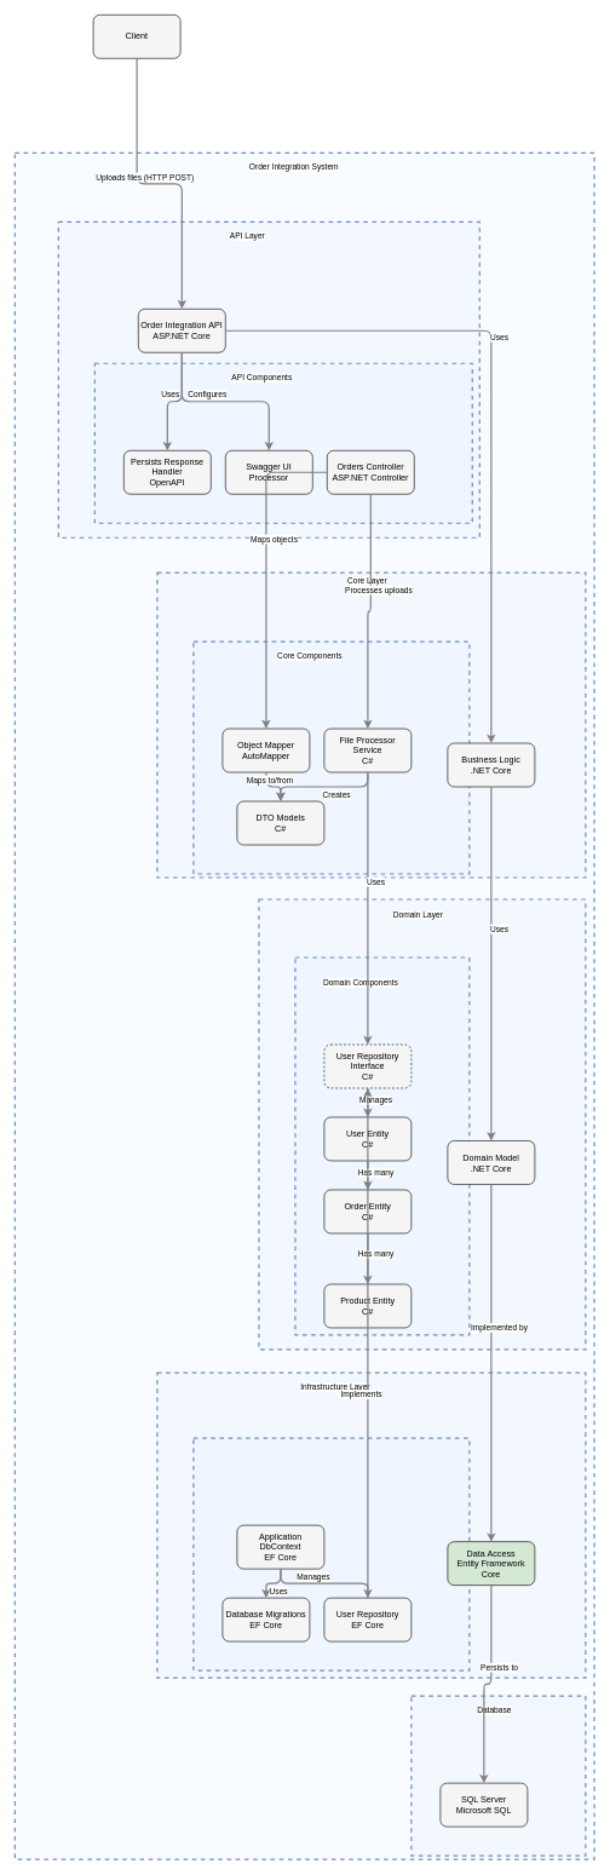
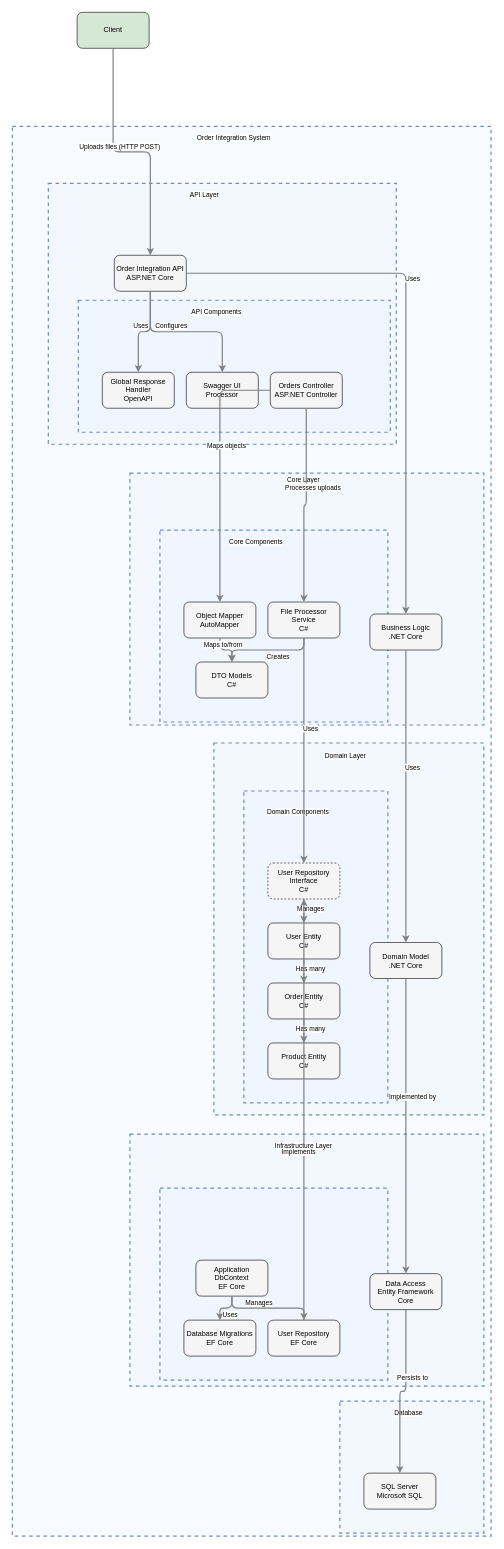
  <mxCell id="0" />
  <mxCell id="1" parent="0" />
  <mxCell id="2" value="" style="html=1;whiteSpace=wrap;container=1;fillColor=#dae8fc;strokeColor=#6c8ebf;dashed=1;fillOpacity=20;strokeWidth=2;containerType=none;recursiveResize=0;movable=1;resizable=1;autosize=0;dropTarget=0" parent="1" vertex="1"><mxGeometry x="20" y="210" width="798" height="2350" as="geometry" /></mxCell>
  <mxCell id="3" value="" style="html=1;whiteSpace=wrap;container=1;fillColor=#dae8fc;strokeColor=#6c8ebf;dashed=1;fillOpacity=20;strokeWidth=2;containerType=none;recursiveResize=0;movable=1;resizable=1;autosize=0;dropTarget=0" parent="2" vertex="1"><mxGeometry x="546" y="2125" width="240" height="220" as="geometry" /></mxCell>
  <mxCell id="4" value="SQL Server&lt;br&gt;Microsoft SQL" style="rounded=1;whiteSpace=wrap;html=1;fillColor=#f5f5f5" parent="3" vertex="1"><mxGeometry x="40" y="120" width="120" height="60" as="geometry" /></mxCell>
  <mxCell id="5" value="Database" style="edgeLabel;html=1;align=center;verticalAlign=middle;resizable=0;labelBackgroundColor=white;spacing=5" parent="2" vertex="1"><mxGeometry x="578" y="2133" width="164" height="24" as="geometry" /></mxCell>
  <mxCell id="6" value="" style="html=1;whiteSpace=wrap;container=1;fillColor=#dae8fc;strokeColor=#6c8ebf;dashed=1;fillOpacity=20;strokeWidth=2;containerType=none;recursiveResize=0;movable=1;resizable=1;autosize=0;dropTarget=0" parent="2" vertex="1"><mxGeometry x="196" y="1680" width="590" height="420" as="geometry" /></mxCell>
  <mxCell id="7" value="" style="html=1;whiteSpace=wrap;container=1;fillColor=#dae8fc;strokeColor=#6c8ebf;dashed=1;fillOpacity=20;strokeWidth=2;containerType=none;recursiveResize=0;movable=1;resizable=1;autosize=0;dropTarget=0" parent="6" vertex="1"><mxGeometry x="50" y="90" width="380" height="320" as="geometry" /></mxCell>
  <mxCell id="8" value="Application DbContext&lt;br&gt;EF Core" style="rounded=1;whiteSpace=wrap;html=1;fillColor=#f5f5f5" parent="7" vertex="1"><mxGeometry x="60" y="120" width="120" height="60" as="geometry" /></mxCell>
  <mxCell id="9" value="User Repository&lt;br&gt;EF Core" style="rounded=1;whiteSpace=wrap;html=1;fillColor=#f5f5f5" parent="7" vertex="1"><mxGeometry x="180" y="220" width="120" height="60" as="geometry" /></mxCell>
  <mxCell id="10" value="Database Migrations&lt;br&gt;EF Core" style="rounded=1;whiteSpace=wrap;html=1;fillColor=#f5f5f5" parent="7" vertex="1"><mxGeometry x="40" y="220" width="120" height="60" as="geometry" /></mxCell>
- <mxCell id="11" value="Data Access&lt;br&gt;Entity Framework Core" style="rounded=1;whiteSpace=wrap;html=1;fillColor=#d5e8d4;" parent="6" vertex="1"><mxGeometry x="400" y="232.5" width="120" height="60" as="geometry" /></mxCell>
- <mxCell id="12" value="Infrastructure Layer" style="edgeLabel;html=1;align=center;verticalAlign=middle;resizable=0;labelBackgroundColor=white;spacing=5" parent="2" vertex="1"><mxGeometry x="228" y="1688" width="425" height="24" as="geometry" /></mxCell>
+ <mxCell id="11" value="Data Access&lt;br&gt;Entity Framework Core" style="rounded=1;whiteSpace=wrap;html=1;fillColor=#f5f5f5" parent="6" vertex="1"><mxGeometry x="400" y="232.5" width="120" height="60" as="geometry" /></mxCell>
+ <mxCell id="12" value="Infrastructure Layer" style="edgeLabel;html=1;align=center;verticalAlign=middle;resizable=0;labelBackgroundColor=white;spacing=5" parent="2" vertex="1"><mxGeometry x="228" y="1688" width="514" height="24" as="geometry" /></mxCell>
  <mxCell id="13" value="" style="html=1;whiteSpace=wrap;container=1;fillColor=#dae8fc;strokeColor=#6c8ebf;dashed=1;fillOpacity=20;strokeWidth=2;containerType=none;recursiveResize=0;movable=1;resizable=1;autosize=0;dropTarget=0" parent="2" vertex="1"><mxGeometry x="336" y="1028" width="450" height="620" as="geometry" /></mxCell>
  <mxCell id="14" value="" style="html=1;whiteSpace=wrap;container=1;fillColor=#dae8fc;strokeColor=#6c8ebf;dashed=1;fillOpacity=20;strokeWidth=2;containerType=none;recursiveResize=0;movable=1;resizable=1;autosize=0;dropTarget=0" parent="13" vertex="1"><mxGeometry x="50" y="80" width="240" height="520" as="geometry" /></mxCell>
  <mxCell id="15" value="User Entity&lt;br&gt;C#" style="rounded=1;whiteSpace=wrap;html=1;fillColor=#f5f5f5" parent="14" vertex="1"><mxGeometry x="40" y="220" width="120" height="60" as="geometry" /></mxCell>
  <mxCell id="16" value="Order Entity&lt;br&gt;C#" style="rounded=1;whiteSpace=wrap;html=1;fillColor=#f5f5f5" parent="14" vertex="1"><mxGeometry x="40" y="320" width="120" height="60" as="geometry" /></mxCell>
- <mxCell id="17" value="Product Entity&lt;br&gt;C#" style="rounded=1;whiteSpace=wrap;html=1;fillColor=#f5f5f5" parent="14" vertex="1"><mxGeometry x="40" y="450" width="120" height="60" as="geometry" /></mxCell>
+ <mxCell id="17" value="Product Entity&lt;br&gt;C#" style="rounded=1;whiteSpace=wrap;html=1;fillColor=#f5f5f5" parent="14" vertex="1"><mxGeometry x="40" y="420" width="120" height="60" as="geometry" /></mxCell>
  <mxCell id="18" value="User Repository Interface&lt;br&gt;C#" style="rounded=1;whiteSpace=wrap;html=1;fillColor=#f5f5f5;dashed=1;" parent="14" vertex="1"><mxGeometry x="40" y="120" width="120" height="60" as="geometry" /></mxCell>
  <mxCell id="19" value="Domain Components" style="edgeLabel;html=1;align=center;verticalAlign=middle;resizable=0;labelBackgroundColor=white;spacing=5" parent="13" vertex="1"><mxGeometry x="58" y="103" width="164" height="24" as="geometry" /></mxCell>
  <mxCell id="20" value="Domain Model&lt;br&gt;.NET Core" style="rounded=1;whiteSpace=wrap;html=1;fillColor=#f5f5f5" parent="13" vertex="1"><mxGeometry x="260" y="332.5" width="120" height="60" as="geometry" /></mxCell>
  <mxCell id="21" value="Domain Layer" style="edgeLabel;html=1;align=center;verticalAlign=middle;resizable=0;labelBackgroundColor=white;spacing=5" parent="2" vertex="1"><mxGeometry x="368" y="1038" width="374" height="24" as="geometry" /></mxCell>
  <mxCell id="22" value="" style="html=1;whiteSpace=wrap;container=1;fillColor=#dae8fc;strokeColor=#6c8ebf;dashed=1;fillOpacity=20;strokeWidth=2;containerType=none;recursiveResize=0;movable=1;resizable=1;autosize=0;dropTarget=0" parent="2" vertex="1"><mxGeometry x="196" y="578" width="590" height="420" as="geometry" /></mxCell>
  <mxCell id="23" value="" style="html=1;whiteSpace=wrap;container=1;fillColor=#dae8fc;strokeColor=#6c8ebf;dashed=1;fillOpacity=20;strokeWidth=2;containerType=none;recursiveResize=0;movable=1;resizable=1;autosize=0;dropTarget=0" parent="22" vertex="1"><mxGeometry x="50" y="95" width="380" height="320" as="geometry" /></mxCell>
  <mxCell id="24" value="File Processor Service&lt;br&gt;C#" style="rounded=1;whiteSpace=wrap;html=1;fillColor=#f5f5f5" parent="23" vertex="1"><mxGeometry x="180" y="120" width="120" height="60" as="geometry" /></mxCell>
  <mxCell id="25" value="Object Mapper&lt;br&gt;AutoMapper" style="rounded=1;whiteSpace=wrap;html=1;fillColor=#f5f5f5" parent="23" vertex="1"><mxGeometry x="40" y="120" width="120" height="60" as="geometry" /></mxCell>
  <mxCell id="26" value="DTO Models&lt;br&gt;C#" style="rounded=1;whiteSpace=wrap;html=1;fillColor=#f5f5f5" parent="23" vertex="1"><mxGeometry x="60" y="220" width="120" height="60" as="geometry" /></mxCell>
  <mxCell id="27" value="Core Components" style="edgeLabel;html=1;align=center;verticalAlign=middle;resizable=0;labelBackgroundColor=white;spacing=5" parent="22" vertex="1"><mxGeometry x="58" y="103" width="304" height="24" as="geometry" /></mxCell>
  <mxCell id="28" value="Business Logic&lt;br&gt;.NET Core" style="rounded=1;whiteSpace=wrap;html=1;fillColor=#f5f5f5" parent="22" vertex="1"><mxGeometry x="400" y="235" width="120" height="60" as="geometry" /></mxCell>
  <mxCell id="29" value="Core Layer" style="edgeLabel;html=1;align=center;verticalAlign=middle;resizable=0;labelBackgroundColor=white;spacing=5" parent="2" vertex="1"><mxGeometry x="228" y="578" width="514" height="24" as="geometry" /></mxCell>
  <mxCell id="30" value="" style="html=1;whiteSpace=wrap;container=1;fillColor=#dae8fc;strokeColor=#6c8ebf;dashed=1;fillOpacity=20;strokeWidth=2;containerType=none;recursiveResize=0;movable=1;resizable=1;autosize=0;dropTarget=0" parent="2" vertex="1"><mxGeometry x="60" y="95" width="580" height="435" as="geometry" /></mxCell>
  <mxCell id="31" value="" style="html=1;whiteSpace=wrap;container=1;fillColor=#dae8fc;strokeColor=#6c8ebf;dashed=1;fillOpacity=20;strokeWidth=2;containerType=none;recursiveResize=0;movable=1;resizable=1;autosize=0;dropTarget=0" parent="30" vertex="1"><mxGeometry x="50" y="195" width="520" height="220" as="geometry" /></mxCell>
  <mxCell id="32" value="Orders Controller&lt;br&gt;ASP.NET Controller" style="rounded=1;whiteSpace=wrap;html=1;fillColor=#f5f5f5" parent="31" vertex="1"><mxGeometry x="320" y="120" width="120" height="60" as="geometry" /></mxCell>
  <mxCell id="33" value="Swagger UI&lt;br&gt;Processor" style="rounded=1;whiteSpace=wrap;html=1;fillColor=#f5f5f5" parent="31" vertex="1"><mxGeometry x="180" y="120" width="120" height="60" as="geometry" /></mxCell>
- <mxCell id="34" value="Persists Response Handler&lt;br&gt;OpenAPI" style="rounded=1;whiteSpace=wrap;html=1;fillColor=#f5f5f5" parent="31" vertex="1"><mxGeometry x="40" y="120" width="120" height="60" as="geometry" /></mxCell>
+ <mxCell id="34" value="Global Response Handler&lt;br&gt;OpenAPI" style="rounded=1;whiteSpace=wrap;html=1;fillColor=#f5f5f5" parent="31" vertex="1"><mxGeometry x="40" y="120" width="120" height="60" as="geometry" /></mxCell>
  <mxCell id="35" value="API Components" style="edgeLabel;html=1;align=center;verticalAlign=middle;resizable=0;labelBackgroundColor=white;spacing=5" parent="30" vertex="1"><mxGeometry x="58" y="203" width="444" height="24" as="geometry" /></mxCell>
  <mxCell id="36" value="Order Integration API&lt;br&gt;ASP.NET Core" style="rounded=1;whiteSpace=wrap;html=1;fillColor=#f5f5f5" parent="30" vertex="1"><mxGeometry x="110" y="120" width="120" height="60" as="geometry" /></mxCell>
  <mxCell id="37" value="API Layer" style="edgeLabel;html=1;align=center;verticalAlign=middle;resizable=0;labelBackgroundColor=white;spacing=5" parent="2" vertex="1"><mxGeometry x="68" y="103" width="504" height="24" as="geometry" /></mxCell>
- <mxCell id="38" value="Order Integration System" style="edgeLabel;html=1;align=center;verticalAlign=middle;resizable=0;labelBackgroundColor=white;spacing=5" parent="1" vertex="1"><mxGeometry x="43" y="218" width="722" height="24" as="geometry" /></mxCell>
- <mxCell id="39" value="Client" style="rounded=1;whiteSpace=wrap;html=1;fillColor=#f5f5f5" parent="1" vertex="1"><mxGeometry x="128" y="20" width="120" height="60" as="geometry" /></mxCell>
+ <mxCell id="38" value="Order Integration System" style="edgeLabel;html=1;align=center;verticalAlign=middle;resizable=0;labelBackgroundColor=white;spacing=5" parent="1" vertex="1"><mxGeometry x="28" y="218" width="722" height="24" as="geometry" /></mxCell>
+ <mxCell id="39" value="Client" style="rounded=1;whiteSpace=wrap;html=1;fillColor=#d5e8d4;" parent="1" vertex="1"><mxGeometry x="128" y="20" width="120" height="60" as="geometry" /></mxCell>
  <mxCell id="40" style="edgeStyle=orthogonalEdgeStyle;rounded=1;orthogonalLoop=1;jettySize=auto;html=1;strokeColor=#808080;strokeWidth=2;jumpStyle=arc;jumpSize=10;spacing=15;labelBackgroundColor=white;labelBorderColor=none" parent="1" source="39" target="36" edge="1"><mxGeometry relative="1" as="geometry" /></mxCell>
  <mxCell id="41" value="Uploads files (HTTP POST)" style="edgeLabel;html=1;align=center;verticalAlign=middle;resizable=0;points=[];" parent="40" vertex="1" connectable="0"><mxGeometry x="-0.2" y="10" relative="1" as="geometry"><mxPoint as="offset" /></mxGeometry></mxCell>
  <mxCell id="42" style="edgeStyle=orthogonalEdgeStyle;rounded=1;orthogonalLoop=1;jettySize=auto;html=1;strokeColor=#808080;strokeWidth=2;jumpStyle=arc;jumpSize=10;spacing=15;labelBackgroundColor=white;labelBorderColor=none" parent="1" source="36" target="28" edge="1"><mxGeometry relative="1" as="geometry" /></mxCell>
  <mxCell id="43" value="Uses" style="edgeLabel;html=1;align=center;verticalAlign=middle;resizable=0;points=[];" parent="42" vertex="1" connectable="0"><mxGeometry x="-0.2" y="10" relative="1" as="geometry"><mxPoint as="offset" /></mxGeometry></mxCell>
  <mxCell id="44" style="edgeStyle=orthogonalEdgeStyle;rounded=1;orthogonalLoop=1;jettySize=auto;html=1;strokeColor=#808080;strokeWidth=2;jumpStyle=arc;jumpSize=10;spacing=15;labelBackgroundColor=white;labelBorderColor=none" parent="1" source="32" target="24" edge="1"><mxGeometry relative="1" as="geometry" /></mxCell>
  <mxCell id="45" value="Processes uploads" style="edgeLabel;html=1;align=center;verticalAlign=middle;resizable=0;points=[];" parent="44" vertex="1" connectable="0"><mxGeometry x="-0.2" y="10" relative="1" as="geometry"><mxPoint as="offset" /></mxGeometry></mxCell>
  <mxCell id="46" style="edgeStyle=orthogonalEdgeStyle;rounded=1;orthogonalLoop=1;jettySize=auto;html=1;strokeColor=#808080;strokeWidth=2;jumpStyle=arc;jumpSize=10;spacing=15;labelBackgroundColor=white;labelBorderColor=none" parent="1" source="32" target="25" edge="1"><mxGeometry relative="1" as="geometry" /></mxCell>
  <mxCell id="47" value="Maps objects" style="edgeLabel;html=1;align=center;verticalAlign=middle;resizable=0;points=[];" parent="46" vertex="1" connectable="0"><mxGeometry x="-0.2" y="10" relative="1" as="geometry"><mxPoint as="offset" /></mxGeometry></mxCell>
  <mxCell id="48" style="edgeStyle=orthogonalEdgeStyle;rounded=1;orthogonalLoop=1;jettySize=auto;html=1;strokeColor=#808080;strokeWidth=2;jumpStyle=arc;jumpSize=10;spacing=15;labelBackgroundColor=white;labelBorderColor=none" parent="1" source="36" target="33" edge="1"><mxGeometry relative="1" as="geometry" /></mxCell>
  <mxCell id="49" value="Configures" style="edgeLabel;html=1;align=center;verticalAlign=middle;resizable=0;points=[];" parent="48" vertex="1" connectable="0"><mxGeometry x="-0.2" y="10" relative="1" as="geometry"><mxPoint as="offset" /></mxGeometry></mxCell>
  <mxCell id="50" style="edgeStyle=orthogonalEdgeStyle;rounded=1;orthogonalLoop=1;jettySize=auto;html=1;strokeColor=#808080;strokeWidth=2;jumpStyle=arc;jumpSize=10;spacing=15;labelBackgroundColor=white;labelBorderColor=none" parent="1" source="36" target="34" edge="1"><mxGeometry relative="1" as="geometry" /></mxCell>
  <mxCell id="51" value="Uses" style="edgeLabel;html=1;align=center;verticalAlign=middle;resizable=0;points=[];" parent="50" vertex="1" connectable="0"><mxGeometry x="-0.2" y="10" relative="1" as="geometry"><mxPoint x="-27" y="-5" as="offset" /></mxGeometry></mxCell>
  <mxCell id="52" style="edgeStyle=orthogonalEdgeStyle;rounded=1;orthogonalLoop=1;jettySize=auto;html=1;strokeColor=#808080;strokeWidth=2;jumpStyle=arc;jumpSize=10;spacing=15;labelBackgroundColor=white;labelBorderColor=none" parent="1" source="24" target="18" edge="1"><mxGeometry relative="1" as="geometry" /></mxCell>
  <mxCell id="53" value="Uses" style="edgeLabel;html=1;align=center;verticalAlign=middle;resizable=0;points=[];" parent="52" vertex="1" connectable="0"><mxGeometry x="-0.2" y="10" relative="1" as="geometry"><mxPoint as="offset" /></mxGeometry></mxCell>
  <mxCell id="54" style="edgeStyle=orthogonalEdgeStyle;rounded=1;orthogonalLoop=1;jettySize=auto;html=1;strokeColor=#808080;strokeWidth=2;jumpStyle=arc;jumpSize=10;spacing=15;labelBackgroundColor=white;labelBorderColor=none" parent="1" source="24" target="26" edge="1"><mxGeometry relative="1" as="geometry" /></mxCell>
  <mxCell id="55" value="Creates" style="edgeLabel;html=1;align=center;verticalAlign=middle;resizable=0;points=[];" parent="54" vertex="1" connectable="0"><mxGeometry x="-0.2" y="10" relative="1" as="geometry"><mxPoint as="offset" /></mxGeometry></mxCell>
  <mxCell id="56" style="edgeStyle=orthogonalEdgeStyle;rounded=1;orthogonalLoop=1;jettySize=auto;html=1;strokeColor=#808080;strokeWidth=2;jumpStyle=arc;jumpSize=10;spacing=15;labelBackgroundColor=white;labelBorderColor=none" parent="1" source="25" target="26" edge="1"><mxGeometry relative="1" as="geometry" /></mxCell>
  <mxCell id="57" value="Maps to/from" style="edgeLabel;html=1;align=center;verticalAlign=middle;resizable=0;points=[];" parent="56" vertex="1" connectable="0"><mxGeometry x="-0.2" y="10" relative="1" as="geometry"><mxPoint as="offset" /></mxGeometry></mxCell>
  <mxCell id="58" style="edgeStyle=orthogonalEdgeStyle;rounded=1;orthogonalLoop=1;jettySize=auto;html=1;strokeColor=#808080;strokeWidth=2;jumpStyle=arc;jumpSize=10;spacing=15;labelBackgroundColor=white;labelBorderColor=none" parent="1" source="28" target="20" edge="1"><mxGeometry relative="1" as="geometry" /></mxCell>
  <mxCell id="59" value="Uses" style="edgeLabel;html=1;align=center;verticalAlign=middle;resizable=0;points=[];" parent="58" vertex="1" connectable="0"><mxGeometry x="-0.2" y="10" relative="1" as="geometry"><mxPoint as="offset" /></mxGeometry></mxCell>
  <mxCell id="60" style="edgeStyle=orthogonalEdgeStyle;rounded=1;orthogonalLoop=1;jettySize=auto;html=1;strokeColor=#808080;strokeWidth=2;jumpStyle=arc;jumpSize=10;spacing=15;labelBackgroundColor=white;labelBorderColor=none" parent="1" source="15" target="16" edge="1"><mxGeometry relative="1" as="geometry" /></mxCell>
  <mxCell id="61" value="Has many" style="edgeLabel;html=1;align=center;verticalAlign=middle;resizable=0;points=[];" parent="60" vertex="1" connectable="0"><mxGeometry x="-0.2" y="10" relative="1" as="geometry"><mxPoint as="offset" /></mxGeometry></mxCell>
  <mxCell id="62" style="edgeStyle=orthogonalEdgeStyle;rounded=1;orthogonalLoop=1;jettySize=auto;html=1;strokeColor=#808080;strokeWidth=2;jumpStyle=arc;jumpSize=10;spacing=15;labelBackgroundColor=white;labelBorderColor=none" parent="1" source="16" target="17" edge="1"><mxGeometry relative="1" as="geometry" /></mxCell>
  <mxCell id="63" value="Has many" style="edgeLabel;html=1;align=center;verticalAlign=middle;resizable=0;points=[];" parent="62" vertex="1" connectable="0"><mxGeometry x="-0.2" y="10" relative="1" as="geometry"><mxPoint as="offset" /></mxGeometry></mxCell>
  <mxCell id="64" style="edgeStyle=orthogonalEdgeStyle;rounded=1;orthogonalLoop=1;jettySize=auto;html=1;strokeColor=#808080;strokeWidth=2;jumpStyle=arc;jumpSize=10;spacing=15;labelBackgroundColor=white;labelBorderColor=none" parent="1" source="18" target="15" edge="1"><mxGeometry relative="1" as="geometry" /></mxCell>
  <mxCell id="65" value="Manages" style="edgeLabel;html=1;align=center;verticalAlign=middle;resizable=0;points=[];" parent="64" vertex="1" connectable="0"><mxGeometry x="-0.2" y="10" relative="1" as="geometry"><mxPoint as="offset" /></mxGeometry></mxCell>
  <mxCell id="66" style="edgeStyle=orthogonalEdgeStyle;rounded=1;orthogonalLoop=1;jettySize=auto;html=1;strokeColor=#808080;strokeWidth=2;jumpStyle=arc;jumpSize=10;spacing=15;labelBackgroundColor=white;labelBorderColor=none" parent="1" source="20" target="11" edge="1"><mxGeometry relative="1" as="geometry" /></mxCell>
  <mxCell id="67" value="Implemented by" style="edgeLabel;html=1;align=center;verticalAlign=middle;resizable=0;points=[];" parent="66" vertex="1" connectable="0"><mxGeometry x="-0.2" y="10" relative="1" as="geometry"><mxPoint as="offset" /></mxGeometry></mxCell>
  <mxCell id="68" style="edgeStyle=orthogonalEdgeStyle;rounded=1;orthogonalLoop=1;jettySize=auto;html=1;strokeColor=#808080;strokeWidth=2;jumpStyle=arc;jumpSize=10;spacing=15;labelBackgroundColor=white;labelBorderColor=none" parent="1" source="9" target="18" edge="1"><mxGeometry relative="1" as="geometry" /></mxCell>
  <mxCell id="69" value="Implements" style="edgeLabel;html=1;align=center;verticalAlign=middle;resizable=0;points=[];" parent="68" vertex="1" connectable="0"><mxGeometry x="-0.2" y="10" relative="1" as="geometry"><mxPoint as="offset" /></mxGeometry></mxCell>
  <mxCell id="70" style="edgeStyle=orthogonalEdgeStyle;rounded=1;orthogonalLoop=1;jettySize=auto;html=1;strokeColor=#808080;strokeWidth=2;jumpStyle=arc;jumpSize=10;spacing=15;labelBackgroundColor=white;labelBorderColor=none" parent="1" source="8" target="9" edge="1"><mxGeometry relative="1" as="geometry" /></mxCell>
  <mxCell id="71" value="Manages" style="edgeLabel;html=1;align=center;verticalAlign=middle;resizable=0;points=[];" parent="70" vertex="1" connectable="0"><mxGeometry x="-0.2" y="10" relative="1" as="geometry"><mxPoint as="offset" /></mxGeometry></mxCell>
  <mxCell id="72" style="edgeStyle=orthogonalEdgeStyle;rounded=1;orthogonalLoop=1;jettySize=auto;html=1;strokeColor=#808080;strokeWidth=2;jumpStyle=arc;jumpSize=10;spacing=15;labelBackgroundColor=white;labelBorderColor=none" parent="1" source="8" target="10" edge="1"><mxGeometry relative="1" as="geometry" /></mxCell>
  <mxCell id="73" value="Uses" style="edgeLabel;html=1;align=center;verticalAlign=middle;resizable=0;points=[];" parent="72" vertex="1" connectable="0"><mxGeometry x="-0.2" y="10" relative="1" as="geometry"><mxPoint as="offset" /></mxGeometry></mxCell>
  <mxCell id="74" style="edgeStyle=orthogonalEdgeStyle;rounded=1;orthogonalLoop=1;jettySize=auto;html=1;strokeColor=#808080;strokeWidth=2;jumpStyle=arc;jumpSize=10;spacing=15;labelBackgroundColor=white;labelBorderColor=none" parent="1" source="11" target="4" edge="1"><mxGeometry relative="1" as="geometry" /></mxCell>
  <mxCell id="75" value="Persists to" style="edgeLabel;html=1;align=center;verticalAlign=middle;resizable=0;points=[];" parent="74" vertex="1" connectable="0"><mxGeometry x="-0.2" y="10" relative="1" as="geometry"><mxPoint as="offset" /></mxGeometry></mxCell>
